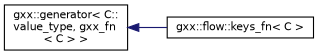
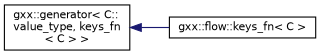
  digraph {
    rankdir=LR
    node [color=black fillcolor=white fontname=Helvetica fontsize=10 shape=record style=filled]
-   n1 [height=0.2 label="gxx::generator\< C::\lvalue_type, gxx_fn\l\< C \> \>" width=0.4]
+   n1 [height=0.2 label="gxx::generator\< C::\lvalue_type, keys_fn\l\< C \> \>" width=0.4]
    n2 [height=0.2 label="gxx::flow::keys_fn\< C \>" width=0.4]
    n1 -> n2 [color=midnightblue dir=back fontname=Helvetica fontsize=10 labelfontname=Helvetica labelfontsize=10 style=solid]
  }
